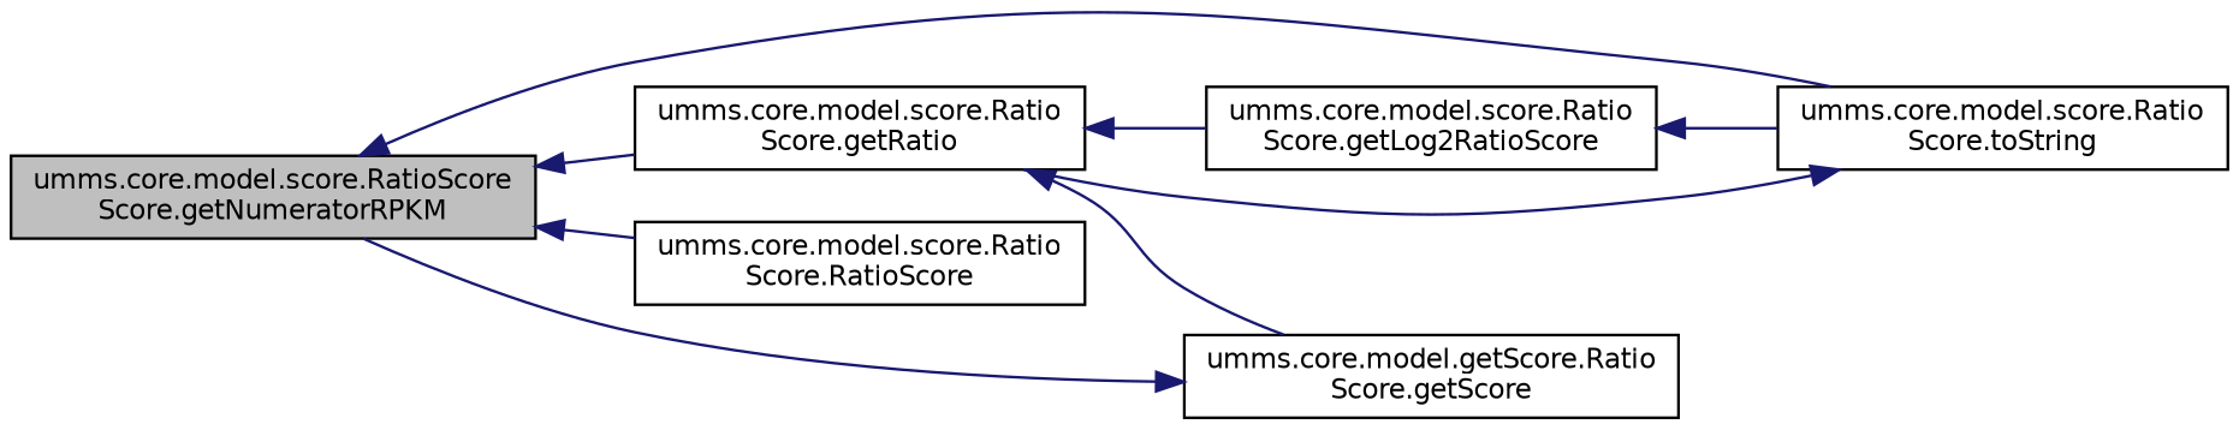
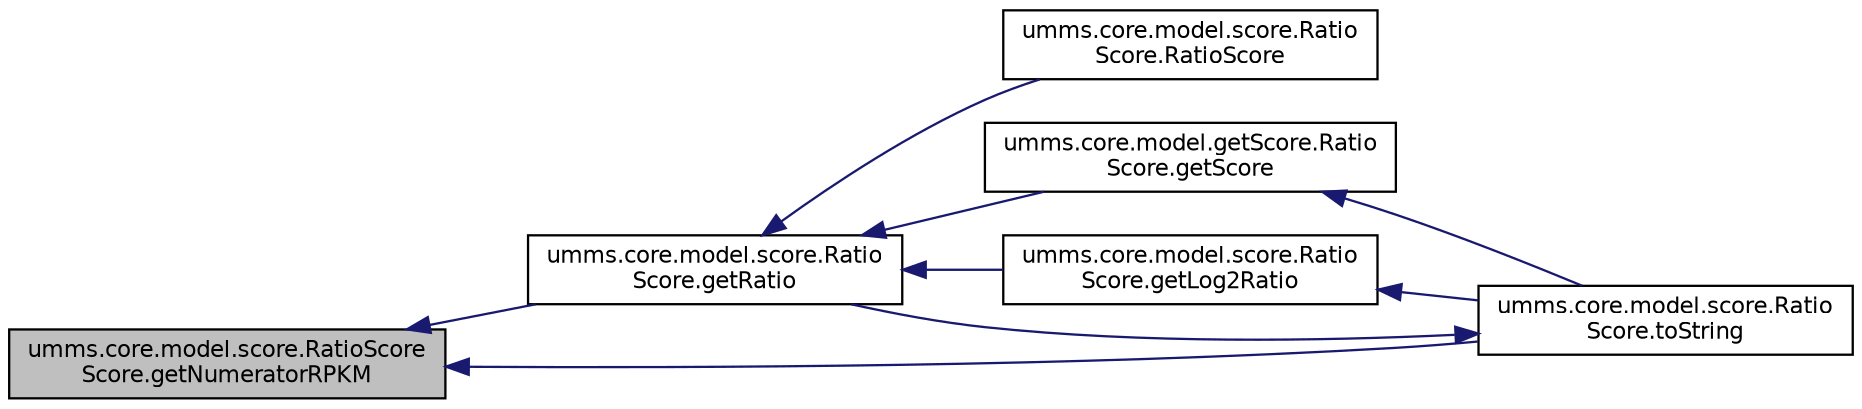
  digraph {
    rankdir=LR
    node [color=black fillcolor=white fontname=Helvetica fontsize=10 shape=record style=filled]
    edge [color=midnightblue dir=back fontname=Helvetica fontsize=10 labelfontname=Helvetica labelfontsize=10 style=solid]
    n1 [fillcolor=grey75 fontcolor=black height=0.2 label="umms.core.model.score.RatioScore\lScore.getNumeratorRPKM" width=0.4]
    n2 [height=0.2 label="umms.core.model.score.Ratio\lScore.getRatio" width=0.4]
    n3 [height=0.2 label="umms.core.model.score.Ratio\lScore.toString" width=0.4]
    n4 [height=0.2 label="umms.core.model.score.Ratio\lScore.RatioScore" width=0.4]
    n5 [height=0.2 label="umms.core.model.getScore.Ratio\lScore.getScore" width=0.4]
-   n6 [height=0.2 label="umms.core.model.score.Ratio\lScore.getLog2RatioScore" width=0.4]
+   n6 [height=0.2 label="umms.core.model.score.Ratio\lScore.getLog2Ratio" width=0.4]
    n1 -> n2
    n1 -> n3
-   n1 -> n4
+   n2 -> n4
    n2 -> n5
    n2 -> n6
    n3 -> n2
-   n5 -> n1
+   n5 -> n3
    n6 -> n3
  }
